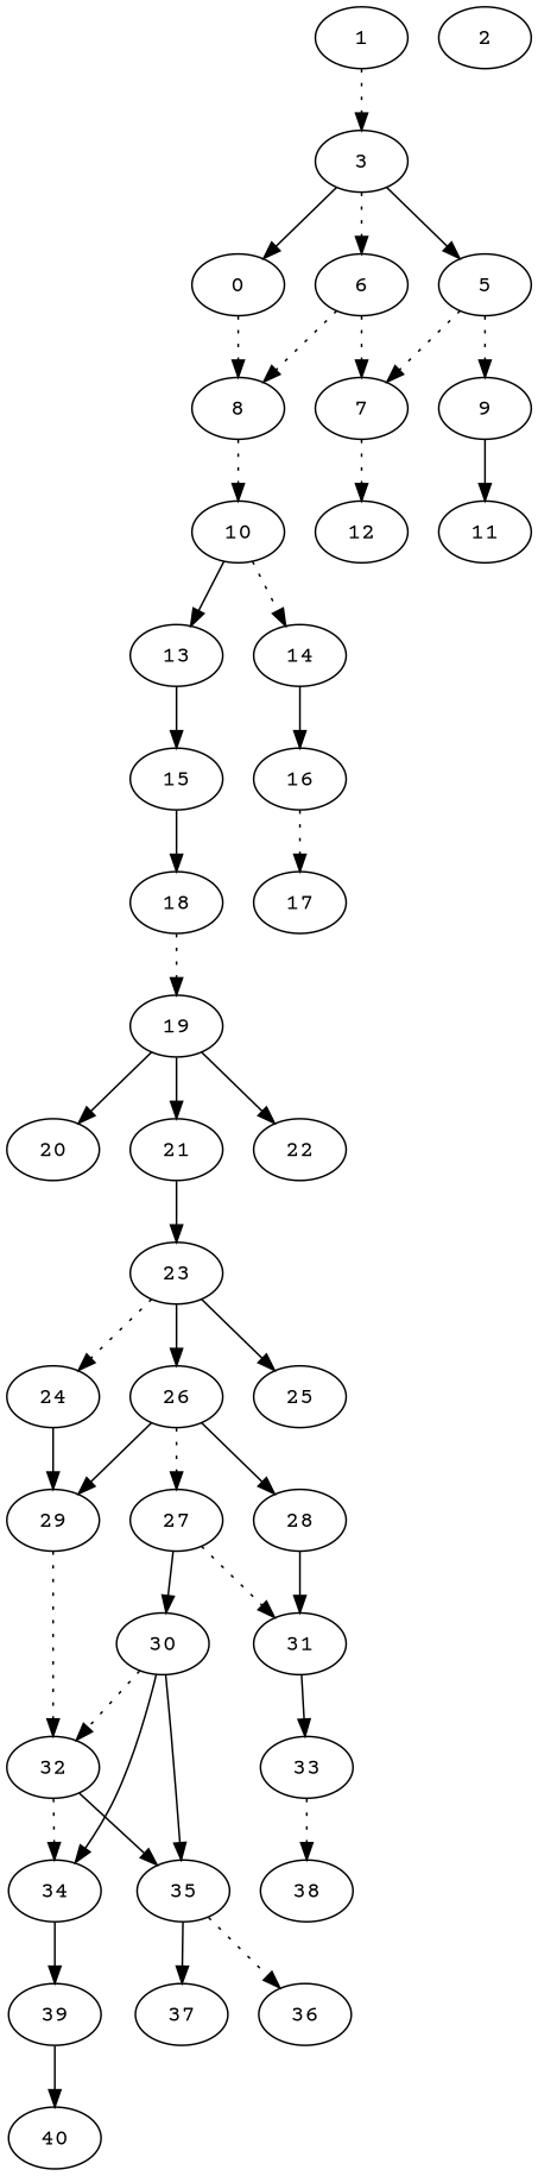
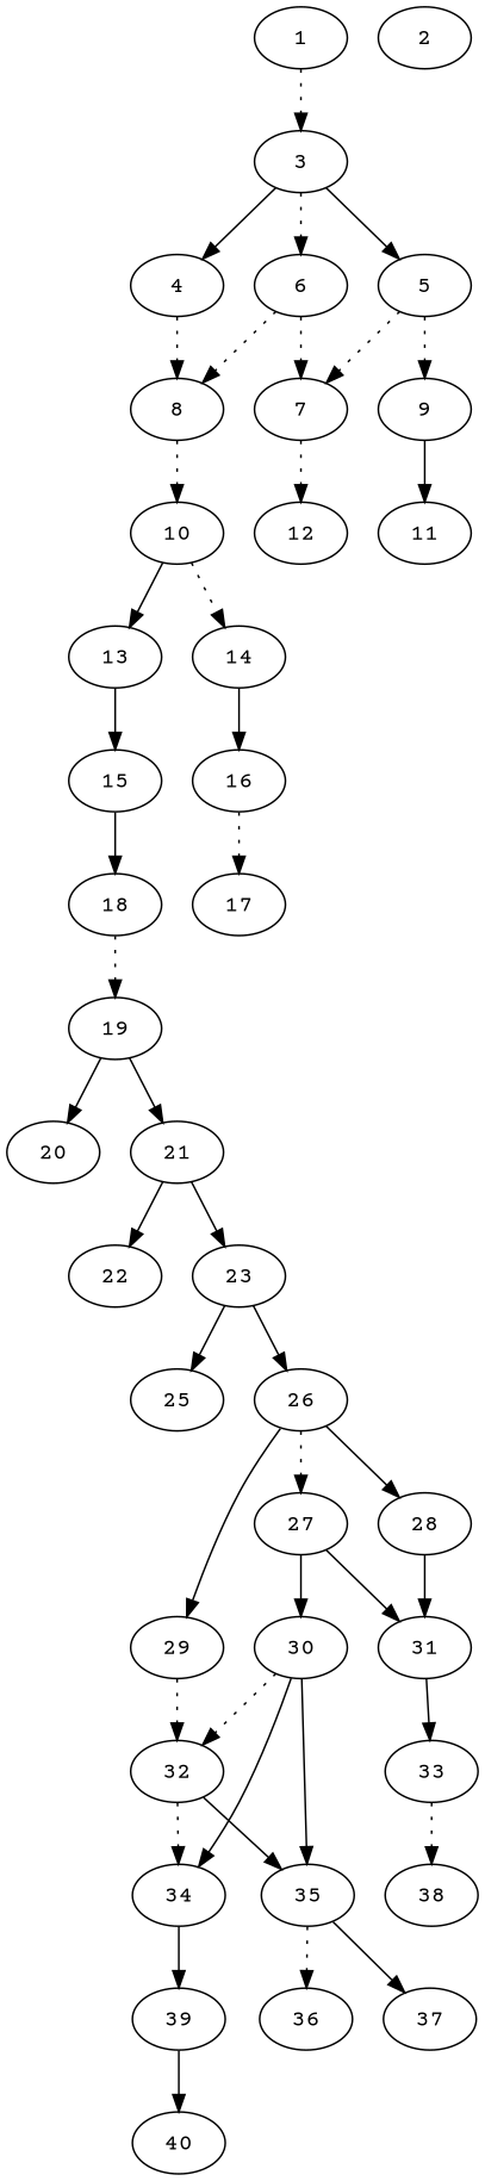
  digraph {
    fontname="Courier Prime"
    node [alpha=0.09 fontname="Courier Prime"]
    edge [fontname="Courier Prime" style=solid]
    1 [expect_size=7559168]
    3 [alpha=0.06 expect_size=42893312]
-   4 [alpha=0.01 expect_size=50829312 label=0]
+   4 [alpha=0.01 expect_size=50829312]
    5 [alpha=0.01 expect_size=40641536]
    6 [alpha=0.15 expect_size=18191360]
    8 [alpha=0.04 expect_size=34148352]
    7 [alpha=0.02 expect_size=31496192]
    9 [alpha=0.14 expect_size=22164480]
    2 [alpha=0.03 expect_size=44989440]
    10 [alpha=0.15 expect_size=50237440]
    12 [alpha=0.08 expect_size=29071360]
    11 [expect_size=7404544]
    13 [expect_size=36977664]
    14 [alpha=0.11 expect_size=50526208]
    15 [alpha=0.16 expect_size=51976192]
    16 [alpha=0.12 expect_size=7820288]
    18 [expect_size=47968256]
    17 [alpha=0.12 expect_size=43405312]
    19 [alpha=0.02 expect_size=10997760]
    20 [alpha=0.08 expect_size=45072384]
    21 [alpha=0.15 expect_size=32125952]
    22 [alpha=0.19 expect_size=7055360]
    23 [alpha=0.19 expect_size=27024384]
-   24 [alpha=0.18 expect_size=49155072]
    25 [alpha=0.12 expect_size=26923008]
    26 [alpha=0.12 expect_size=17075200]
    29 [alpha=0.16 expect_size=47898624]
    27 [alpha=0.03 expect_size=45436928]
    28 [alpha=0.06 expect_size=26951680]
    32 [alpha=0.16 expect_size=11970560]
    30 [alpha=0.05 expect_size=52294656]
    31 [alpha=0.15 expect_size=23818240]
    34 [alpha=0.02 expect_size=6315008]
    35 [alpha=0.15 expect_size=48557056]
    33 [expect_size=9315328]
    39 [alpha=0.18 expect_size=29659136]
    36 [expect_size=29883392]
    37 [alpha=0.19 expect_size=10429440]
    38 [alpha=0.07 expect_size=16448512]
    40 [alpha=0.05 expect_size=19799040]
    1 -> 3 [style=dotted]
    3 -> 4
    3 -> 5
    3 -> 6 [style=dotted]
    4 -> 8 [style=dotted]
    5 -> 7 [style=dotted]
    5 -> 9 [style=dotted]
    6 -> 8 [style=dotted]
    6 -> 7 [style=dotted]
    8 -> 10 [style=dotted]
    7 -> 12 [style=dotted]
    9 -> 11
    10 -> 13
    10 -> 14 [style=dotted]
    13 -> 15
    14 -> 16
    15 -> 18
    16 -> 17 [style=dotted]
    18 -> 19 [style=dotted]
    19 -> 20
    19 -> 21
-   19 -> 22
+   21 -> 22
    21 -> 23
-   23 -> 24 [style=dotted]
    23 -> 25
    23 -> 26
-   24 -> 29
    26 -> 29
    26 -> 27 [style=dotted]
    26 -> 28
    29 -> 32 [style=dotted]
    27 -> 30
-   27 -> 31 [style=dotted]
+   27 -> 31
    28 -> 31
    32 -> 34 [style=dotted]
    32 -> 35
    30 -> 32 [style=dotted]
    30 -> 34
    30 -> 35
    31 -> 33
    34 -> 39
    35 -> 36 [style=dotted]
    35 -> 37
    33 -> 38 [style=dotted]
    39 -> 40
  }
